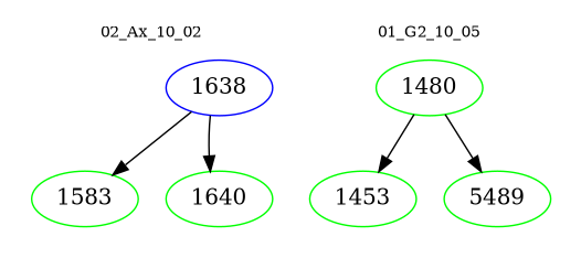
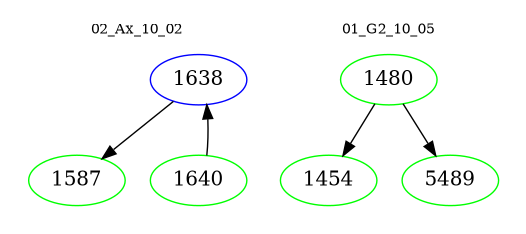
  digraph {
    node [color=green]
    edge [color=black]
    n1 [color=blue label=1638]
-   n2 [label=1583]
+   n2 [label=1587]
    n3 [label=1640]
    n4 [label=1480]
-   n5 [label=1453]
+   n5 [label=1454]
    n6 [label=5489]
    subgraph cluster_1 {
      color=white
      fontsize=10
      label="02_Ax_10_02"
      n1
      n2
      n3
    }
    subgraph cluster_2 {
      color=white
      fontsize=10
      label="01_G2_10_05"
      n4
      n5
      n6
    }
    n1 -> n2
-   n1 -> n3
+   n3 -> n1
    n4 -> n5
    n4 -> n6
  }
